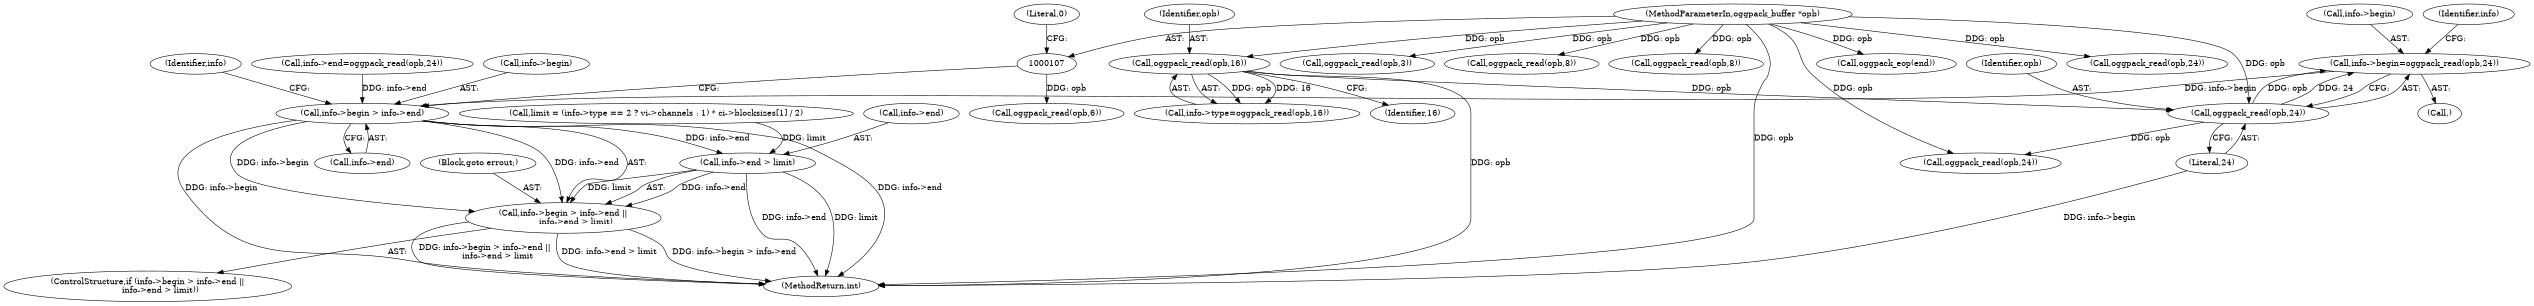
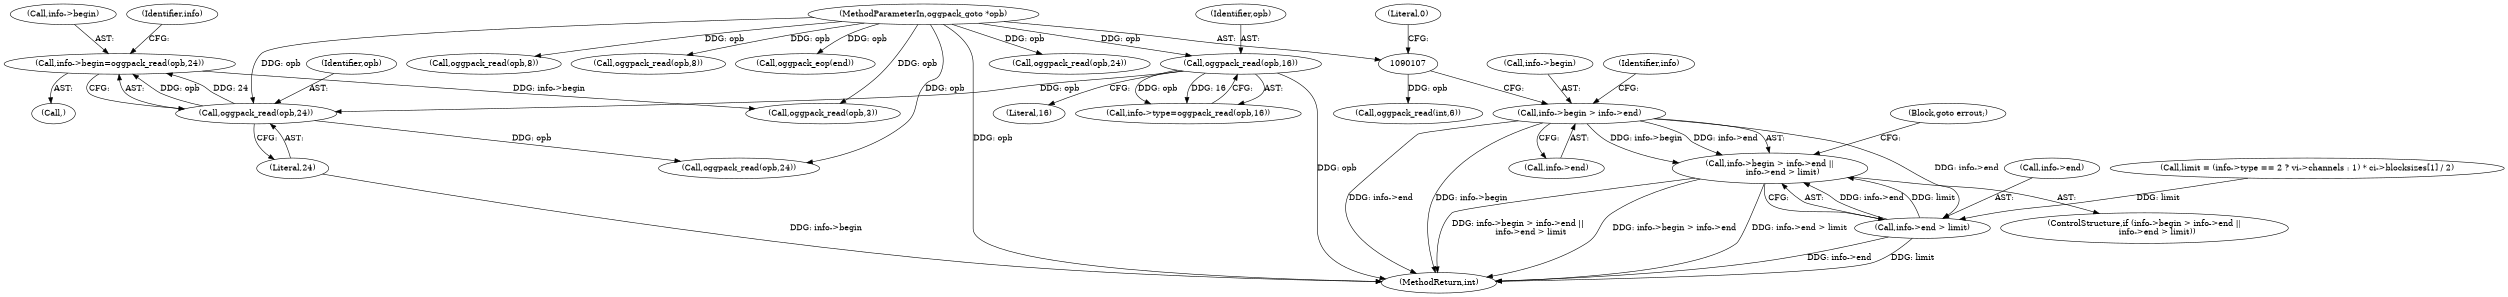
  digraph {
    n1 [label="(Call,info->begin=oggpack_read(opb,24))"]
    n2 [label="(Call,oggpack_read(opb,24))"]
    n3 [label="(Call,info->begin > info->end)"]
    n4 [label="(Call,)"]
    n5 [label="(Call,oggpack_read(opb,24))"]
    n6 [label="(Literal,24)"]
    n7 [label="(MethodReturn,int)"]
    n8 [label="(Call,info->begin > info->end ||\n          info->end > limit)"]
    n9 [label="(Call,info->end > limit)"]
    n10 [label="(Call,info->end)"]
    n11 [label="(Call,oggpack_read(opb,16))"]
    n12 [label="(Call,info->type=oggpack_read(opb,16))"]
-   n13 [label="(Identifier,16)"]
-   n14 [label="(MethodParameterIn,oggpack_buffer *opb)"]
+   n13 [label="(Literal,16)"]
+   n14 [label="(MethodParameterIn,oggpack_goto *opb)"]
    n15 [label="(Call,oggpack_read(opb,3))"]
    n16 [label="(Call,oggpack_read(opb,8))"]
    n17 [label="(Call,oggpack_read(opb,8))"]
    n18 [label="(Call,oggpack_eop(end))"]
    n19 [label="(Call,oggpack_read(opb,24))"]
-   1000107
-   n21 [label="(Call,oggpack_read(opb,6))"]
+   1000107 [label=1090107]
+   n21 [label="(Call,oggpack_read(int,6))"]
    n22 [label="(ControlStructure,if (info->begin > info->end ||\n          info->end > limit))"]
    n23 [label="(Call,info->begin)"]
    n24 [label="(Identifier,opb)"]
    n25 [label="(Call,info->end)"]
    n26 [label="(Identifier,info)"]
    n27 [label="(Call,info->begin)"]
    n28 [label="(Identifier,info)"]
    n29 [label="(Block,goto errout;)"]
-   n30 [label="(Call,info->end=oggpack_read(opb,24))"]
    n31 [label="(Literal,0)"]
    n32 [label="(Identifier,opb)"]
    n33 [label="(Call,limit = (info->type == 2 ? vi->channels : 1) * ci->blocksizes[1] / 2)"]
    n1 -> n2 [label="CFG: "]
-   n1 -> n3 [label="DDG: info->begin"]
+   n1 -> n15 [label="DDG: info->begin"]
    n1 -> n4 [label="AST: "]
    n2 -> n1 [label="AST: "]
    n2 -> n1 [label="DDG: opb"]
    n2 -> n1 [label="DDG: 24"]
    n2 -> n5 [label="DDG: opb"]
    n2 -> n6 [label="CFG: "]
    n3 -> n7 [label="DDG: info->end"]
    n3 -> n7 [label="DDG: info->begin"]
    n3 -> n8 [label="AST: "]
    n3 -> n8 [label="DDG: info->begin"]
    n3 -> n8 [label="DDG: info->end"]
    n3 -> n9 [label="DDG: info->end"]
    n3 -> n10 [label="CFG: "]
    n6 -> n2 [label="AST: "]
    n6 -> n7 [label="DDG: info->begin"]
    n8 -> n7 [label="DDG: info->begin > info->end"]
    n8 -> n7 [label="DDG: info->begin > info->end ||\n          info->end > limit"]
    n8 -> n7 [label="DDG: info->end > limit"]
+   n8 -> n9 [label="CFG: "]
    n8 -> n22 [label="AST: "]
    n9 -> n7 [label="DDG: info->end"]
    n9 -> n7 [label="DDG: limit"]
    n9 -> n8 [label="AST: "]
    n9 -> n8 [label="DDG: info->end"]
    n9 -> n8 [label="DDG: limit"]
    n10 -> n3 [label="AST: "]
    n11 -> n2 [label="DDG: opb"]
    n11 -> n7 [label="DDG: opb"]
    n11 -> n12 [label="AST: "]
    n11 -> n12 [label="DDG: opb"]
    n11 -> n12 [label="DDG: 16"]
    n11 -> n13 [label="CFG: "]
-   n12 -> n11 [label="AST: "]
+   n12 -> n11 [label="CFG: "]
    n14 -> n2 [label="DDG: opb"]
    n14 -> n5 [label="DDG: opb"]
    n14 -> n7 [label="DDG: opb"]
    n14 -> n11 [label="DDG: opb"]
    n14 -> n15 [label="DDG: opb"]
    n14 -> n16 [label="DDG: opb"]
    n14 -> n17 [label="DDG: opb"]
    n14 -> n18 [label="DDG: opb"]
    n14 -> n19 [label="DDG: opb"]
    n14 -> 1000107 [label="AST: "]
    1000107 -> n3 [label="CFG: "]
    1000107 -> n21 [label="DDG: opb"]
    n23 -> n3 [label="AST: "]
    n24 -> n2 [label="AST: "]
    n25 -> n9 [label="AST: "]
    n26 -> n3 [label="CFG: "]
    n27 -> n1 [label="AST: "]
    n28 -> n1 [label="CFG: "]
-   n29 -> n8 [label="AST: "]
-   n30 -> n3 [label="DDG: info->end"]
+   n29 -> n8 [label="CFG: "]
    n31 -> 1000107 [label="CFG: "]
    n32 -> n11 [label="AST: "]
    n33 -> n9 [label="DDG: limit"]
  }
